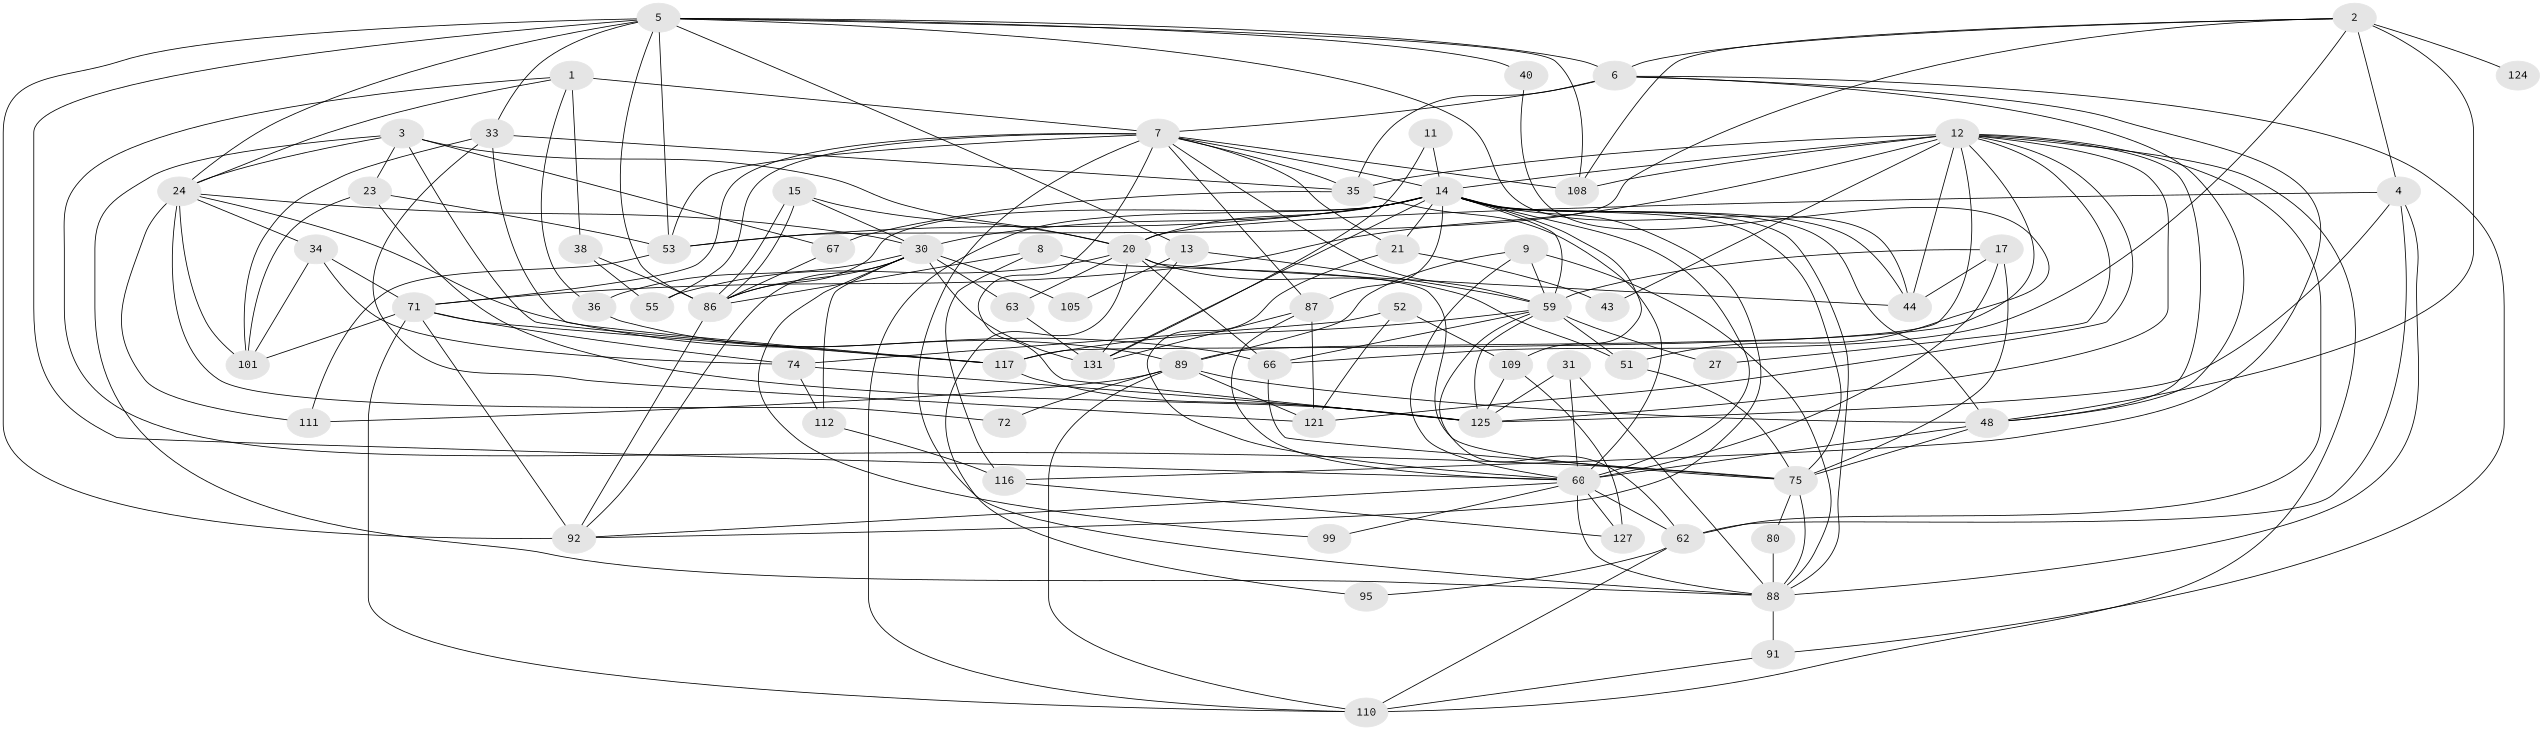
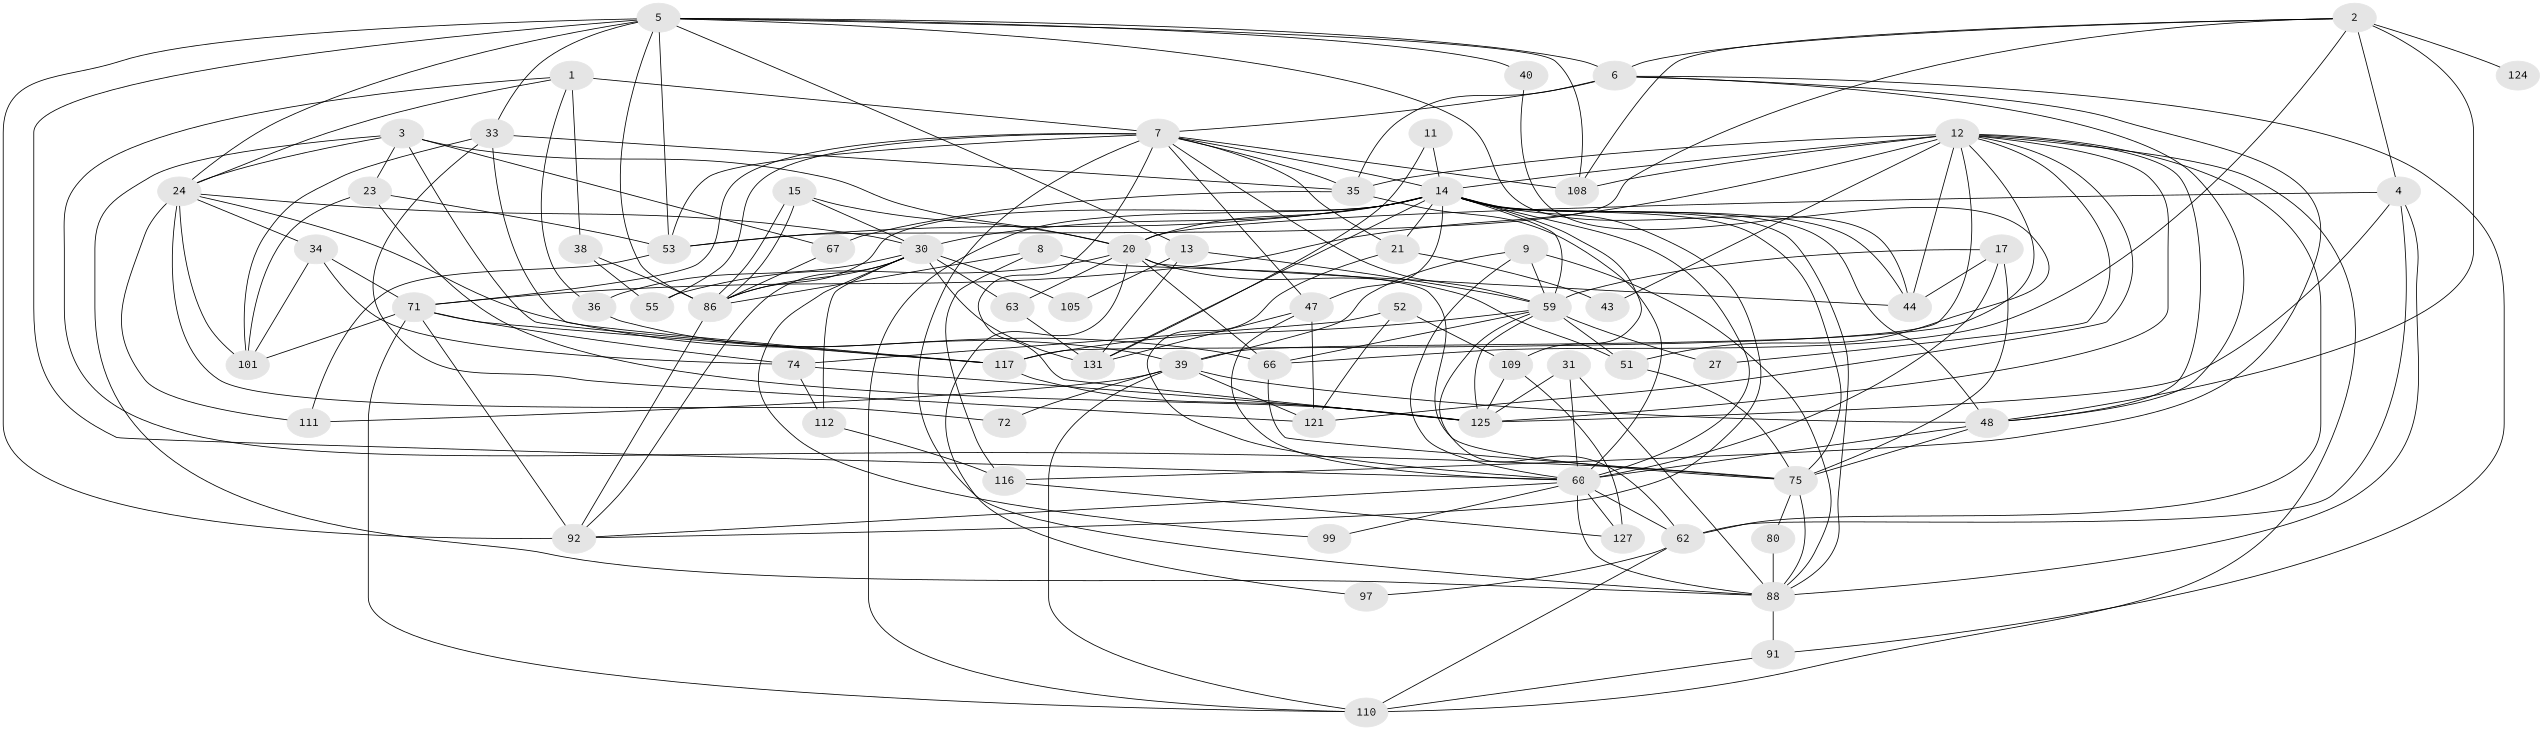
  graph {
    fontname="Source Code Pro"
    node [color=gray90 fontname="Source Code Pro" style=filled]
    edge [fontname="Source Code Pro"]
    1 [super="+56"]
    7 [super="+25"]
    24 [super="+32+82"]
    36
    38
    75 [super="+107+118"]
    53 [super="+58"]
    108 [super="+115"]
    88 [super="+119+96"]
    125 [super="+135"]
    35 [super="+37"]
    14 [super="+16+18"]
    n13 [label=59 super="+45+130+69"]
    21 [super="+81"]
-   47 [super="+113" label=87]
+   47 [super="+113"]
    55 [super="+64"]
    71 [super="+98"]
    66
    30 [super="+122+132"]
    101
    34
    72
    111
-   39 [super="+120+49" label=89]
+   39 [super="+120+49"]
    86 [super="+114"]
    80
    2 [super="+46"]
    4 [super="+10"]
    6 [super="+42+65"]
    48 [super="+54+76"]
    124
    20 [super="+22+89+129"]
    62
    91 [super="+100"]
    116
    60 [super="+90"]
    3 [super="+73"]
    23 [super="+87"]
    67
    117
    44 [super="+79+77"]
    51
    63 [super="+133"]
-   95
+   95 [label=97]
    110 [super="+123"]
    5 [super="+68+106"]
    13 [super="+26"]
    33 [super="+57+103"]
    40
    92 [super="+102"]
    131
    105
    121
    99
    127
    109
    27
    43
    74
    8
    9
    11
    12 [super="+59+50"]
    112
    15
    17 [super="+78+29"]
    31
    52
    1 -- 7 [weight=2]
    1 -- 24
    1 -- 36
    1 -- 38
    1 -- 75
    7 -- 53
    7 -- 108
    7 -- 88
    7 -- 125
    7 -- 35
    7 -- 14
    7 -- n13
    7 -- 21
    7 -- 47
    7 -- 55
    7 -- 71
    24 -- 66
    24 -- 30
    24 -- 101
    24 -- 34
    24 -- 72
    24 -- 111
    36 -- 39
    38 -- 55
    38 -- 86
    75 -- 88
    75 -- 80
    53 -- 111
    88 -- 91
    35 -- 60
    35 -- 67
    14 -- 75 [weight=2]
    14 -- 53 [weight=2]
    14 -- 88
    14 -- n13
    14 -- 21
    14 -- 47
    14 -- 30
    14 -- 86
    14 -- 48
    14 -- 20 [weight=2]
    14 -- 60
    14 -- 44
    14 -- 110
    14 -- 92
    14 -- 131
    14 -- 109
    n13 -- 125
    n13 -- 66
    n13 -- 62
    n13 -- 117
    n13 -- 51
    n13 -- 27
    21 -- 60
    21 -- 43
    47 -- 60
    47 -- 131
    47 -- 121
    71 -- 101
    71 -- 117
    71 -- 110
    71 -- 92
    71 -- 74
    66 -- 75
    30 -- 36
    30 -- 86
    30 -- 63
    30 -- 92
    30 -- 131
    30 -- 105
    30 -- 99
    30 -- 112
    34 -- 71
    34 -- 101
    34 -- 74
    39 -- 72
    39 -- 111
    39 -- 48 [weight=2]
    39 -- 110
    39 -- 121
    86 -- 92
    80 -- 88
    2 -- 53
    2 -- 108
    2 -- 66
    2 -- 4
    2 -- 6
    2 -- 48
    2 -- 124
    4 -- 88
    4 -- 125
    4 -- 20
    4 -- 62
    6 -- 7
    6 -- 35 [weight=2]
    6 -- 48
    6 -- 91
    6 -- 116
    48 -- 75
    48 -- 60
    20 -- 55
    20 -- 66
    20 -- 44 [weight=2]
    20 -- 51
    20 -- 63
    20 -- 95
    62 -- 95
    62 -- 110
    91 -- 110
    116 -- 127
    60 -- 88
    60 -- 62
    60 -- 92
    60 -- 99
    60 -- 127
    3 -- 24
    3 -- 88
    3 -- 20
    3 -- 23
    3 -- 67
    3 -- 117
    23 -- 53
    23 -- 125
    23 -- 101
    67 -- 86
    117 -- 125
    51 -- 75
    63 -- 131
    5 -- 24
    5 -- 53
    5 -- 108
    5 -- 86
    5 -- 6
    5 -- 60
    5 -- 44
    5 -- 13
    5 -- 33
    5 -- 40
    5 -- 92
    13 -- n13
    13 -- 131
    13 -- 105
    33 -- 35
    33 -- 101
    33 -- 117
    33 -- 121
    40 -- 51
    109 -- 125
    109 -- 127
    74 -- 125
    74 -- 112
    8 -- 75
    8 -- 86
    8 -- 116
    9 -- 88
    9 -- n13
    9 -- 39
    9 -- 60
    11 -- 14
    11 -- 131
    12 -- 108 [weight=2]
    12 -- 125
    12 -- 35
    12 -- 14
    12 -- 71
    12 -- 39
    12 -- 48
    12 -- 62
    12 -- 117 [weight=2]
    12 -- 44
    12 -- 110
    12 -- 121
    12 -- 27
    12 -- 43 [weight=2]
    112 -- 116
    15 -- 30
    15 -- 86 [weight=2]
    15 -- 86
    15 -- 20
    17 -- 75
    17 -- n13
    17 -- 60 [weight=2]
    17 -- 44
    31 -- 88
    31 -- 125
    31 -- 60
    52 -- 121
    52 -- 109
    52 -- 74
  }
